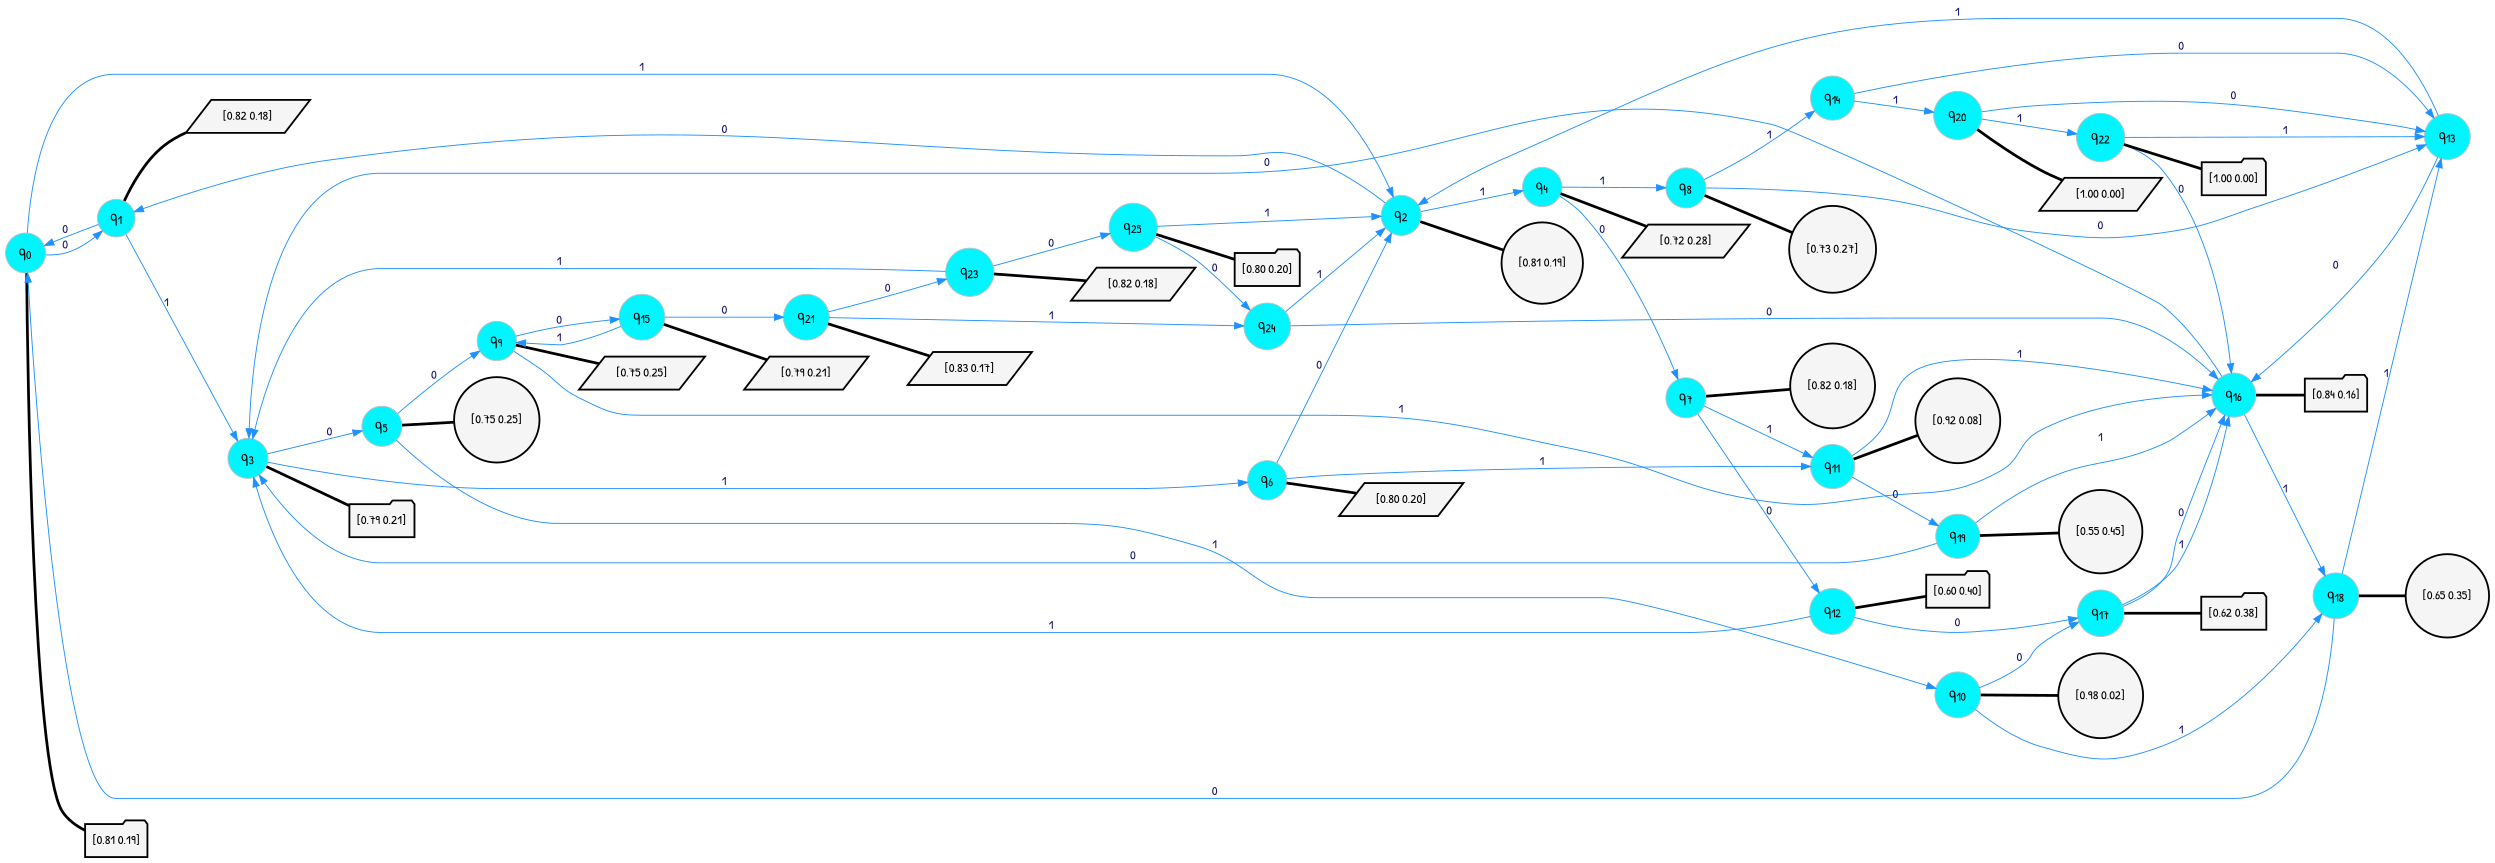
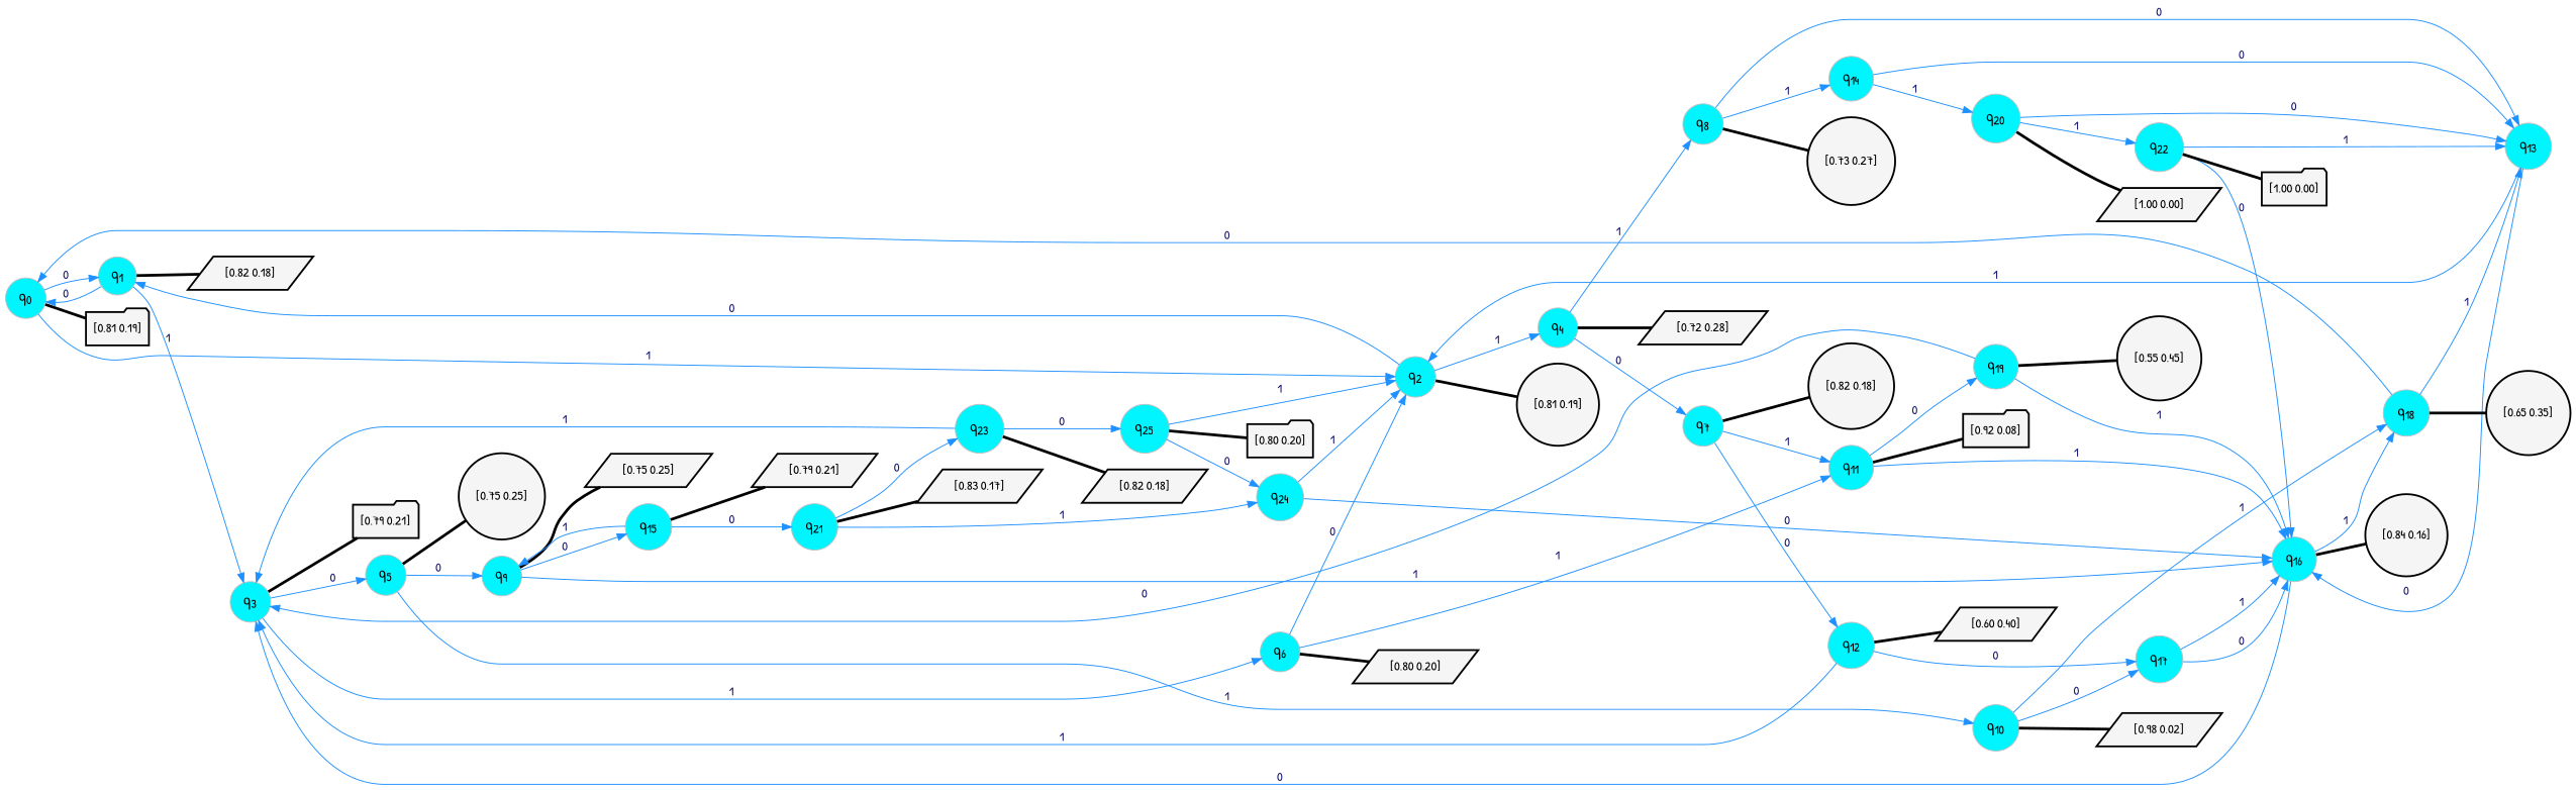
  digraph {
    fontname="Patrick Hand"
    rankdir=LR
    node [color=gray fillcolor=turquoise1 fontcolor=black fontname="Patrick Hand" fontsize=16 fontweight=bold shape=circle style=filled]
    edge [arrowsize=1 color=dodgerblue1 fontcolor=midnightblue fontname="Patrick Hand" fontweight=bold penwidth=1 style=solid weight=20]
    n1 [label=<q<SUB>0</SUB>>]
    n2 [label=<q<SUB>1</SUB>>]
    n3 [label=<q<SUB>2</SUB>>]
    n4 [color=black fillcolor=whitesmoke fontsize=14 label="[0.81 0.19]" penwidth=2 shape=folder]
    n5 [label=<q<SUB>3</SUB>>]
    n6 [color=black fillcolor=whitesmoke fontsize=14 label="[0.82 0.18]" penwidth=2 shape=parallelogram]
    n7 [label=<q<SUB>4</SUB>>]
    n8 [color=black fillcolor=whitesmoke fontsize=14 label="[0.81 0.19]" penwidth=2]
    n9 [label=<q<SUB>5</SUB>>]
    n10 [label=<q<SUB>6</SUB>>]
    n11 [color=black fillcolor=whitesmoke fontsize=14 label="[0.79 0.21]" penwidth=2 shape=folder]
    n12 [label=<q<SUB>7</SUB>>]
    n13 [label=<q<SUB>8</SUB>>]
    n14 [color=black fillcolor=whitesmoke fontsize=14 label="[0.72 0.28]" penwidth=2 shape=parallelogram]
    n15 [label=<q<SUB>9</SUB>>]
    n16 [label=<q<SUB>10</SUB>>]
    n17 [color=black fillcolor=whitesmoke fontsize=14 label="[0.75 0.25]" penwidth=2]
    n18 [label=<q<SUB>11</SUB>>]
    n19 [color=black fillcolor=whitesmoke fontsize=14 label="[0.80 0.20]" penwidth=2 shape=parallelogram]
    n20 [label=<q<SUB>12</SUB>>]
    n21 [color=black fillcolor=whitesmoke fontsize=14 label="[0.82 0.18]" penwidth=2]
    n22 [label=<q<SUB>13</SUB>>]
    n23 [label=<q<SUB>14</SUB>>]
    n24 [color=black fillcolor=whitesmoke fontsize=14 label="[0.73 0.27]" penwidth=2]
    n25 [label=<q<SUB>15</SUB>>]
    n26 [label=<q<SUB>16</SUB>>]
    n27 [color=black fillcolor=whitesmoke fontsize=14 label="[0.75 0.25]" penwidth=2 shape=parallelogram]
    n28 [label=<q<SUB>17</SUB>>]
    n29 [label=<q<SUB>18</SUB>>]
-   n30 [color=black fillcolor=whitesmoke fontsize=14 label="[0.98 0.02]" penwidth=2]
+   n30 [color=black fillcolor=whitesmoke fontsize=14 label="[0.98 0.02]" penwidth=2 shape=parallelogram]
    n31 [label=<q<SUB>19</SUB>>]
-   n32 [color=black fillcolor=whitesmoke fontsize=14 label="[0.92 0.08]" penwidth=2]
-   n33 [color=black fillcolor=whitesmoke fontsize=14 label="[0.60 0.40]" penwidth=2 shape=folder]
+   n32 [color=black fillcolor=whitesmoke fontsize=14 label="[0.92 0.08]" penwidth=2 shape=folder]
+   n33 [color=black fillcolor=whitesmoke fontsize=14 label="[0.60 0.40]" penwidth=2 shape=parallelogram]
    n34 [label=<q<SUB>20</SUB>>]
    n35 [label=<q<SUB>21</SUB>>]
    n36 [color=black fillcolor=whitesmoke fontsize=14 label="[0.79 0.21]" penwidth=2 shape=parallelogram]
-   n37 [color=black fillcolor=whitesmoke fontsize=14 label="[0.84 0.16]" penwidth=2 shape=folder]
-   n38 [color=black fillcolor=whitesmoke fontsize=14 label="[0.62 0.38]" penwidth=2 shape=folder]
+   n37 [color=black fillcolor=whitesmoke fontsize=14 label="[0.84 0.16]" penwidth=2]
    n39 [color=black fillcolor=whitesmoke fontsize=14 label="[0.65 0.35]" penwidth=2]
    n40 [color=black fillcolor=whitesmoke fontsize=14 label="[0.55 0.45]" penwidth=2]
    n41 [label=<q<SUB>22</SUB>>]
    n42 [color=black fillcolor=whitesmoke fontsize=14 label="[1.00 0.00]" penwidth=2 shape=parallelogram]
    n43 [label=<q<SUB>23</SUB>>]
    n44 [label=<q<SUB>24</SUB>>]
    n45 [color=black fillcolor=whitesmoke fontsize=14 label="[0.83 0.17]" penwidth=2 shape=parallelogram]
    n46 [color=black fillcolor=whitesmoke fontsize=14 label="[1.00 0.00]" penwidth=2 shape=folder]
    n47 [label=<q<SUB>25</SUB>>]
    n48 [color=black fillcolor=whitesmoke fontsize=14 label="[0.82 0.18]" penwidth=2 shape=parallelogram]
    n49 [color=black fillcolor=whitesmoke fontsize=14 label="[0.80 0.20]" penwidth=2 shape=folder]
    n1 -> n2 [label=0]
    n1 -> n3 [label=1]
    n1 -> n4 [arrowhead=none color=black penwidth=3]
    n2 -> n1 [label=0]
    n2 -> n5 [label=1]
    n2 -> n6 [arrowhead=none color=black penwidth=3]
    n3 -> n2 [label=0]
    n3 -> n7 [label=1]
    n3 -> n8 [arrowhead=none color=black penwidth=3]
    n5 -> n9 [label=0]
    n5 -> n10 [label=1]
    n5 -> n11 [arrowhead=none color=black penwidth=3]
    n7 -> n12 [label=0]
    n7 -> n13 [label=1]
    n7 -> n14 [arrowhead=none color=black penwidth=3]
    n9 -> n15 [label=0]
    n9 -> n16 [label=1]
    n9 -> n17 [arrowhead=none color=black penwidth=3]
    n10 -> n3 [label=0]
    n10 -> n18 [label=1]
    n10 -> n19 [arrowhead=none color=black penwidth=3]
    n12 -> n18 [label=1]
    n12 -> n20 [label=0]
    n12 -> n21 [arrowhead=none color=black penwidth=3]
    n13 -> n22 [label=0]
    n13 -> n23 [label=1]
    n13 -> n24 [arrowhead=none color=black penwidth=3]
    n15 -> n25 [label=0]
    n15 -> n26 [label=1]
    n15 -> n27 [arrowhead=none color=black penwidth=3]
    n16 -> n28 [label=0]
    n16 -> n29 [label=1]
    n16 -> n30 [arrowhead=none color=black penwidth=3]
    n18 -> n26 [label=1]
    n18 -> n31 [label=0]
    n18 -> n32 [arrowhead=none color=black penwidth=3]
    n20 -> n5 [label=1]
    n20 -> n28 [label=0]
    n20 -> n33 [arrowhead=none color=black penwidth=3]
    n22 -> n3 [label=1]
    n22 -> n26 [label=0]
    n23 -> n22 [label=0]
    n23 -> n34 [label=1]
    n25 -> n15 [label=1]
    n25 -> n35 [label=0]
    n25 -> n36 [arrowhead=none color=black penwidth=3]
    n26 -> n5 [label=0]
    n26 -> n29 [label=1]
    n26 -> n37 [arrowhead=none color=black penwidth=3]
    n28 -> n26 [label=0]
    n28 -> n26 [label=1]
-   n28 -> n38 [arrowhead=none color=black penwidth=3]
    n29 -> n1 [label=0]
    n29 -> n22 [label=1]
    n29 -> n39 [arrowhead=none color=black penwidth=3]
    n31 -> n5 [label=0]
    n31 -> n26 [label=1]
    n31 -> n40 [arrowhead=none color=black penwidth=3]
    n34 -> n22 [label=0]
    n34 -> n41 [label=1]
    n34 -> n42 [arrowhead=none color=black penwidth=3]
    n35 -> n43 [label=0]
    n35 -> n44 [label=1]
    n35 -> n45 [arrowhead=none color=black penwidth=3]
    n41 -> n22 [label=1]
    n41 -> n26 [label=0]
    n41 -> n46 [arrowhead=none color=black penwidth=3]
    n43 -> n5 [label=1]
    n43 -> n47 [label=0]
    n43 -> n48 [arrowhead=none color=black penwidth=3]
    n44 -> n3 [label=1]
    n44 -> n26 [label=0]
    n47 -> n3 [label=1]
    n47 -> n44 [label=0]
    n47 -> n49 [arrowhead=none color=black penwidth=3]
  }
